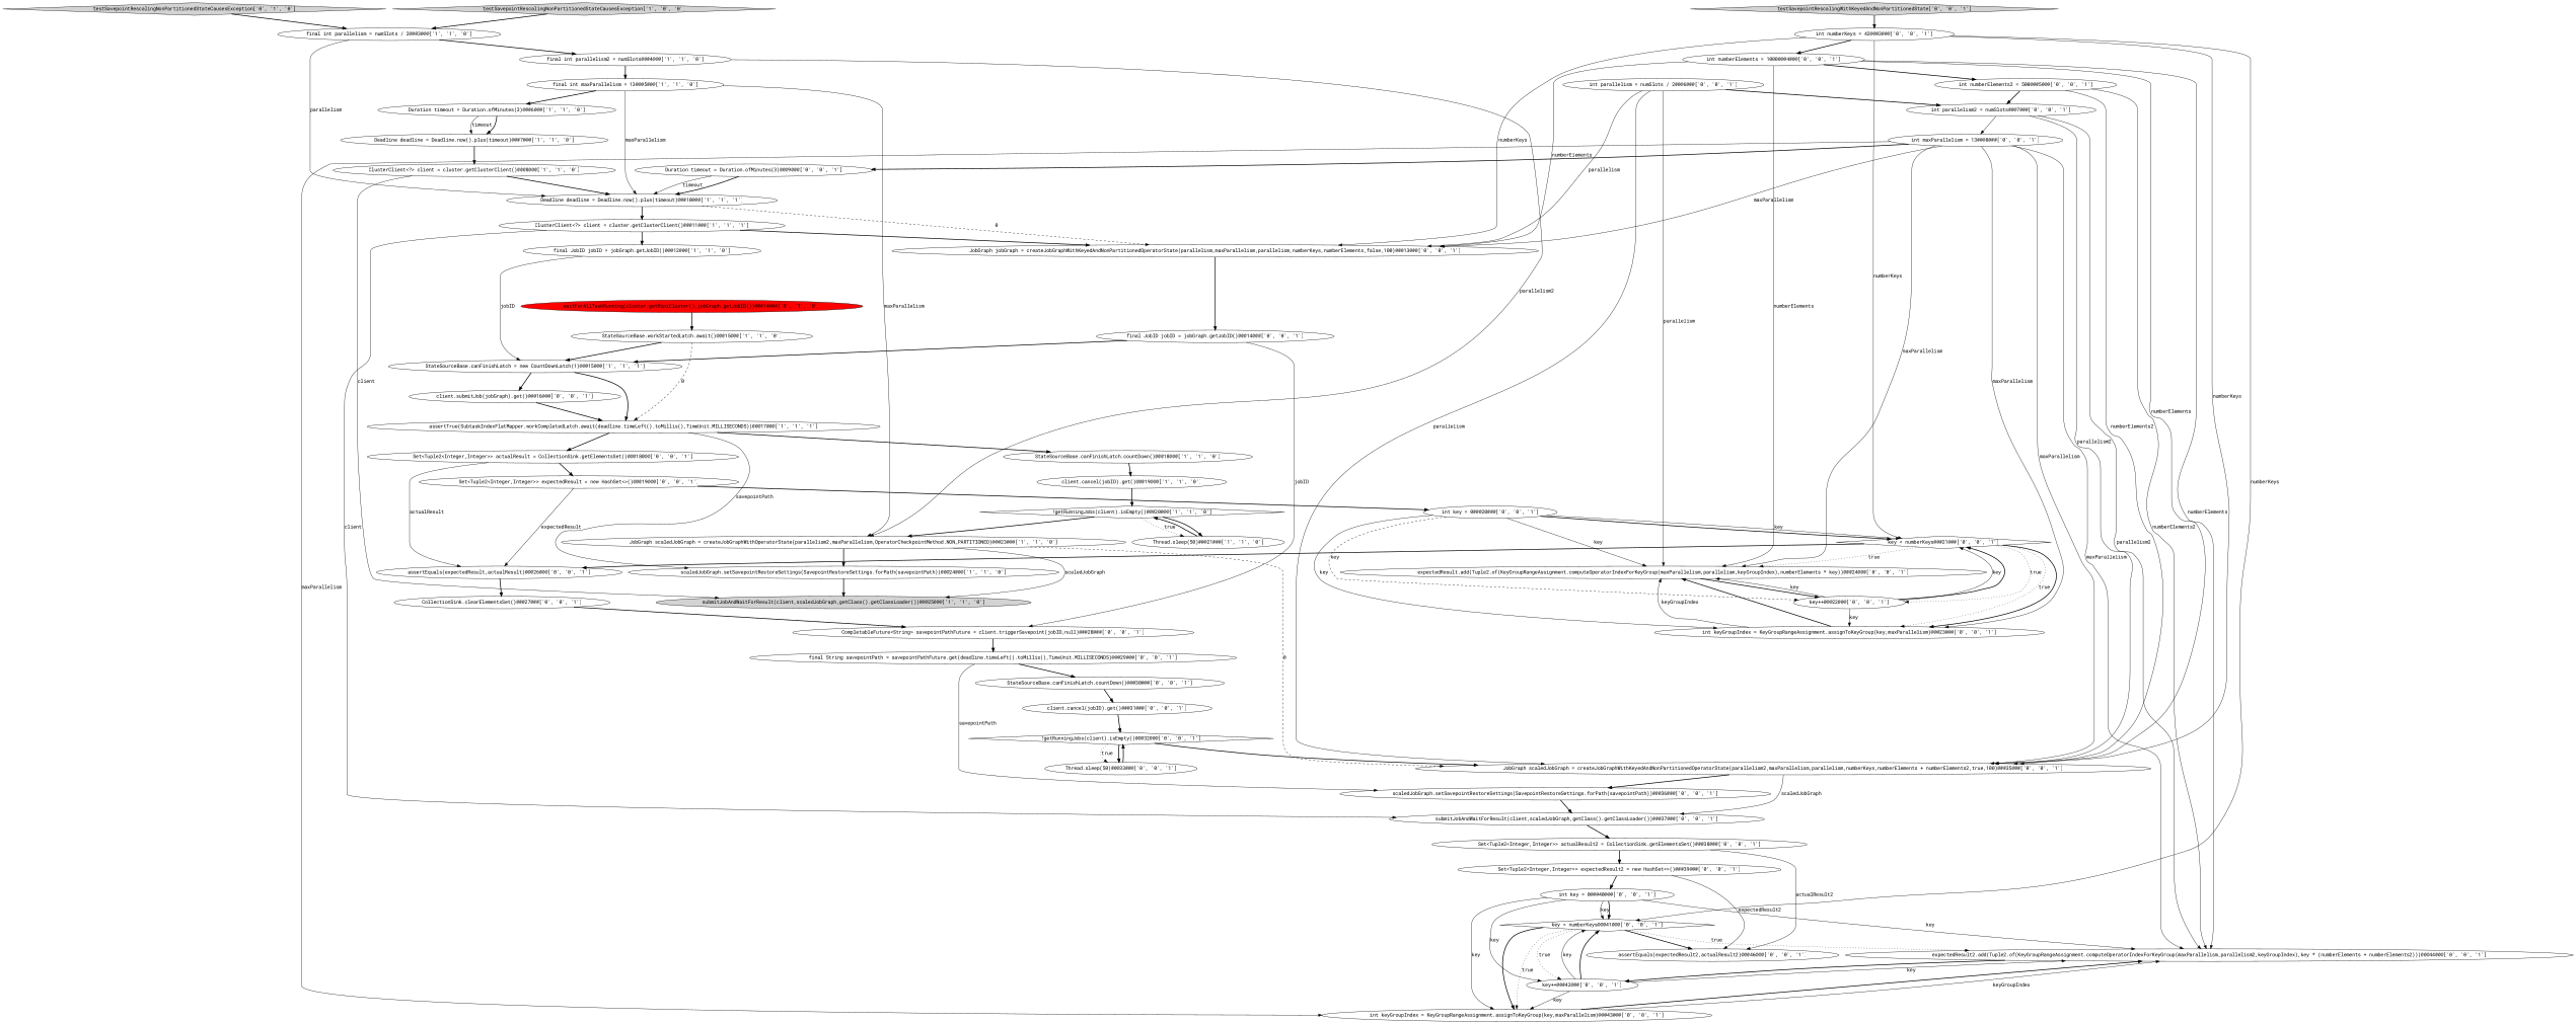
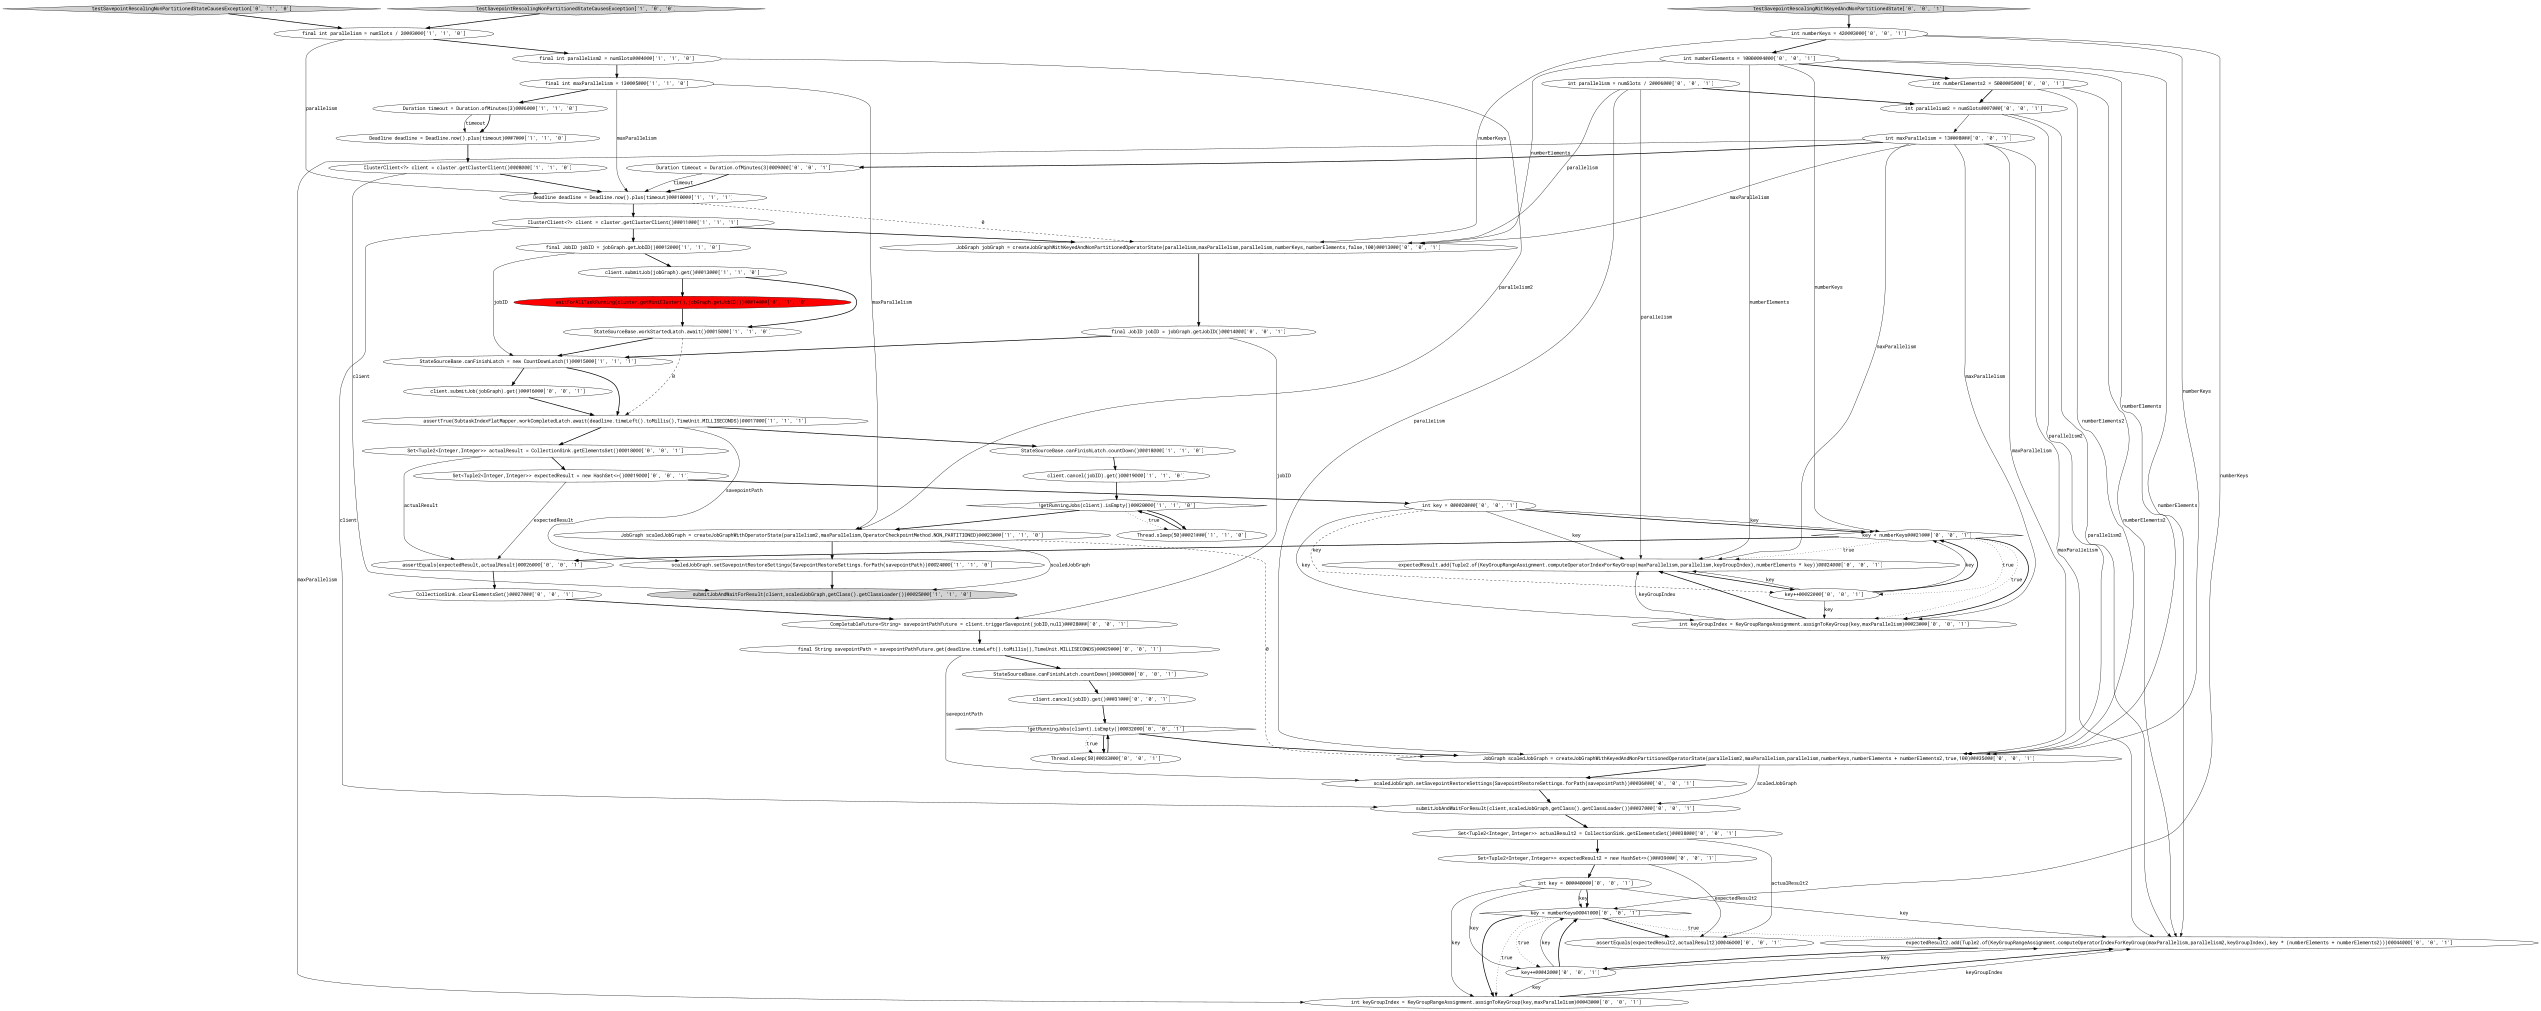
  digraph {
    fontname="Roboto Mono"
    node [fillcolor=white fontname="Roboto Mono" shape=ellipse style=filled]
    edge [fontname="Roboto Mono" style=bold]
    n1 [label="final JobID jobID = jobGraph.getJobID()@@@12@@@['1', '1', '0']"]
    n2 [label="StateSourceBase.canFinishLatch = new CountDownLatch(1)@@@15@@@['1', '1', '1']"]
+   n3 [label="client.submitJob(jobGraph).get()@@@13@@@['1', '1', '0']"]
    n4 [label="assertTrue(SubtaskIndexFlatMapper.workCompletedLatch.await(deadline.timeLeft().toMillis(),TimeUnit.MILLISECONDS))@@@17@@@['1', '1', '1']"]
    n5 [label="client.submitJob(jobGraph).get()@@@16@@@['0', '0', '1']"]
    n6 [fillcolor=red label="waitForAllTaskRunning(cluster.getMiniCluster(),jobGraph.getJobID())@@@14@@@['0', '1', '0']"]
    n7 [label="StateSourceBase.workStartedLatch.await()@@@15@@@['1', '1', '0']"]
    n8 [label="int numberKeys = 42@@@3@@@['0', '0', '1']"]
    n9 [label="JobGraph jobGraph = createJobGraphWithKeyedAndNonPartitionedOperatorState(parallelism,maxParallelism,parallelism,numberKeys,numberElements,false,100)@@@13@@@['0', '0', '1']"]
    n10 [label="int numberElements = 1000@@@4@@@['0', '0', '1']"]
    n11 [label="key < numberKeys@@@21@@@['0', '0', '1']" shape=diamond]
    n12 [label="JobGraph scaledJobGraph = createJobGraphWithKeyedAndNonPartitionedOperatorState(parallelism2,maxParallelism,parallelism,numberKeys,numberElements + numberElements2,true,100)@@@35@@@['0', '0', '1']"]
    n13 [label="key < numberKeys@@@41@@@['0', '0', '1']" shape=diamond]
    n14 [label="final JobID jobID = jobGraph.getJobID()@@@14@@@['0', '0', '1']"]
    n15 [label="int numberElements2 = 500@@@5@@@['0', '0', '1']"]
    n16 [label="expectedResult.add(Tuple2.of(KeyGroupRangeAssignment.computeOperatorIndexForKeyGroup(maxParallelism,parallelism,keyGroupIndex),numberElements * key))@@@24@@@['0', '0', '1']"]
    n17 [label="expectedResult2.add(Tuple2.of(KeyGroupRangeAssignment.computeOperatorIndexForKeyGroup(maxParallelism,parallelism2,keyGroupIndex),key * (numberElements + numberElements2)))@@@44@@@['0', '0', '1']"]
    n18 [label="assertEquals(expectedResult,actualResult)@@@26@@@['0', '0', '1']"]
    n19 [label="key++@@@22@@@['0', '0', '1']"]
    n20 [label="int keyGroupIndex = KeyGroupRangeAssignment.assignToKeyGroup(key,maxParallelism)@@@23@@@['0', '0', '1']"]
    n21 [label="submitJobAndWaitForResult(client,scaledJobGraph,getClass().getClassLoader())@@@37@@@['0', '0', '1']"]
    n22 [label="scaledJobGraph.setSavepointRestoreSettings(SavepointRestoreSettings.forPath(savepointPath))@@@36@@@['0', '0', '1']"]
    n23 [label="assertEquals(expectedResult2,actualResult2)@@@46@@@['0', '0', '1']"]
    n24 [label="int keyGroupIndex = KeyGroupRangeAssignment.assignToKeyGroup(key,maxParallelism)@@@43@@@['0', '0', '1']"]
    n25 [label="key++@@@42@@@['0', '0', '1']"]
    n26 [label="final int maxParallelism = 13@@@5@@@['1', '1', '0']"]
    n27 [label="JobGraph scaledJobGraph = createJobGraphWithOperatorState(parallelism2,maxParallelism,OperatorCheckpointMethod.NON_PARTITIONED)@@@23@@@['1', '1', '0']"]
    n28 [label="Duration timeout = Duration.ofMinutes(3)@@@6@@@['1', '1', '0']"]
    n29 [label="Deadline deadline = Deadline.now().plus(timeout)@@@10@@@['1', '1', '1']"]
    n30 [label="scaledJobGraph.setSavepointRestoreSettings(SavepointRestoreSettings.forPath(savepointPath))@@@24@@@['1', '1', '0']"]
    n31 [fillcolor=lightgray label="submitJobAndWaitForResult(client,scaledJobGraph,getClass().getClassLoader())@@@25@@@['1', '1', '0']"]
    n32 [label="Deadline deadline = Deadline.now().plus(timeout)@@@7@@@['1', '1', '0']"]
    n33 [label="ClusterClient<?> client = cluster.getClusterClient()@@@11@@@['1', '1', '1']"]
    n34 [label="CollectionSink.clearElementsSet()@@@27@@@['0', '0', '1']"]
    n35 [label="CompletableFuture<String> savepointPathFuture = client.triggerSavepoint(jobID,null)@@@28@@@['0', '0', '1']"]
    n36 [fillcolor=lightgray label="testSavepointRescalingNonPartitionedStateCausesException['0', '1', '0']" shape=diamond]
    n37 [label="final int parallelism = numSlots / 2@@@3@@@['1', '1', '0']"]
    n38 [label="final int parallelism2 = numSlots@@@4@@@['1', '1', '0']"]
    n39 [label="client.cancel(jobID).get()@@@19@@@['1', '1', '0']"]
    n40 [label="!getRunningJobs(client).isEmpty()@@@20@@@['1', '1', '0']" shape=diamond]
    n41 [label="Thread.sleep(50)@@@21@@@['1', '1', '0']"]
    n42 [label="Set<Tuple2<Integer,Integer>> expectedResult2 = new HashSet<>()@@@39@@@['0', '0', '1']"]
    n43 [label="int key = 0@@@40@@@['0', '0', '1']"]
    n44 [label="Set<Tuple2<Integer,Integer>> actualResult2 = CollectionSink.getElementsSet()@@@38@@@['0', '0', '1']"]
    n45 [label="StateSourceBase.canFinishLatch.countDown()@@@18@@@['1', '1', '0']"]
    n46 [label="Duration timeout = Duration.ofMinutes(3)@@@9@@@['0', '0', '1']"]
    n47 [label="Thread.sleep(50)@@@33@@@['0', '0', '1']"]
    n48 [label="!getRunningJobs(client).isEmpty()@@@32@@@['0', '0', '1']" shape=diamond]
    n49 [label="int parallelism2 = numSlots@@@7@@@['0', '0', '1']"]
    n50 [label="int maxParallelism = 13@@@8@@@['0', '0', '1']"]
    n51 [fillcolor=lightgray label="testSavepointRescalingNonPartitionedStateCausesException['1', '0', '0']" shape=diamond]
    n52 [label="StateSourceBase.canFinishLatch.countDown()@@@30@@@['0', '0', '1']"]
    n53 [label="client.cancel(jobID).get()@@@31@@@['0', '0', '1']"]
    n54 [label="final String savepointPath = savepointPathFuture.get(deadline.timeLeft().toMillis(),TimeUnit.MILLISECONDS)@@@29@@@['0', '0', '1']"]
    n55 [label="Set<Tuple2<Integer,Integer>> actualResult = CollectionSink.getElementsSet()@@@18@@@['0', '0', '1']"]
    n56 [label="ClusterClient<?> client = cluster.getClusterClient()@@@8@@@['1', '1', '0']"]
    n57 [label="Set<Tuple2<Integer,Integer>> expectedResult = new HashSet<>()@@@19@@@['0', '0', '1']"]
    n58 [label="int key = 0@@@20@@@['0', '0', '1']"]
    n59 [label="int parallelism = numSlots / 2@@@6@@@['0', '0', '1']"]
    n60 [fillcolor=lightgray label="testSavepointRescalingWithKeyedAndNonPartitionedState['0', '0', '1']" shape=diamond]
    n1 -> n2 [label=jobID style=solid]
+   n1 -> n3
    n2 -> n4
    n2 -> n5
+   n3 -> n6
+   n3 -> n7
    n4 -> n30 [label=savepointPath style=solid]
    n4 -> n45
    n4 -> n55
    n5 -> n4
    n6 -> n7
    n7 -> n2
    n7 -> n4 [label=0 style=dashed]
    n8 -> n9 [label=numberKeys style=solid]
    n8 -> n10
-   n8 -> n11 [label=numberKeys style=solid]
+   n10 -> n11 [label=numberKeys style=solid]
    n8 -> n12 [label=numberKeys style=solid]
    n8 -> n13 [label=numberKeys style=solid]
    n9 -> n14
    n10 -> n9 [label=numberElements style=solid]
    n10 -> n12 [label=numberElements style=solid]
    n10 -> n15
    n10 -> n16 [label=numberElements style=solid]
    n10 -> n17 [label=numberElements style=solid]
    n11 -> n16 [label=true style=dotted]
    n11 -> n18
    n11 -> n19 [label=true style=dotted]
    n11 -> n20 [label=true style=dotted]
    n11 -> n20
    n12 -> n21 [label=scaledJobGraph style=solid]
    n12 -> n22
    n13 -> n17 [label=true style=dotted]
    n13 -> n23
    n13 -> n24
    n13 -> n24 [label=true style=dotted]
    n13 -> n25 [label=true style=dotted]
    n14 -> n2
    n14 -> n35 [label=jobID style=solid]
    n15 -> n12 [label=numberElements2 style=solid]
    n15 -> n17 [label=numberElements2 style=solid]
    n15 -> n49
    n16 -> n19
    n17 -> n25
    n18 -> n34
    n19 -> n11 [label=key style=solid]
    n19 -> n11
    n19 -> n16 [label=key style=solid]
    n19 -> n20 [label=key style=solid]
    n20 -> n16 [label=keyGroupIndex style=solid]
    n20 -> n16
    n21 -> n44
    n22 -> n21
    n24 -> n17
    n24 -> n17 [label=keyGroupIndex style=solid]
    n25 -> n13 [label=key style=solid]
    n25 -> n13
    n25 -> n17 [label=key style=solid]
    n25 -> n24 [label=key style=solid]
    n26 -> n27 [label=maxParallelism style=solid]
    n26 -> n28
    n26 -> n29 [label=maxParallelism style=solid]
    n27 -> n12 [label=0 style=dashed]
    n27 -> n30
    n27 -> n31 [label=scaledJobGraph style=solid]
    n28 -> n32
    n28 -> n32 [label=timeout style=solid]
    n29 -> n9 [label=0 style=dashed]
    n29 -> n33
    n30 -> n31
    n32 -> n56
    n33 -> n1
    n33 -> n9
    n33 -> n21 [label=client style=solid]
    n34 -> n35
    n35 -> n54
    n36 -> n37
    n37 -> n29 [label=parallelism style=solid]
    n37 -> n38
    n38 -> n26
    n38 -> n27 [label=parallelism2 style=solid]
    n39 -> n40
    n40 -> n27
    n40 -> n41
    n40 -> n41 [label=true style=dotted]
    n41 -> n40
    n42 -> n23 [label=expectedResult2 style=solid]
    n42 -> n43
    n43 -> n13 [label=key style=solid]
    n43 -> n13
    n43 -> n17 [label=key style=solid]
    n43 -> n24 [label=key style=solid]
    n43 -> n25 [label=key style=solid]
    n44 -> n23 [label=actualResult2 style=solid]
    n44 -> n42
    n45 -> n39
    n46 -> n29
    n46 -> n29 [label=timeout style=solid]
    n47 -> n48
    n48 -> n12
    n48 -> n47 [label=true style=dotted]
    n48 -> n47
    n49 -> n12 [label=parallelism2 style=solid]
    n49 -> n17 [label=parallelism2 style=solid]
    n49 -> n50 [style=solid]
    n50 -> n9 [label=maxParallelism style=solid]
    n50 -> n12 [label=maxParallelism style=solid]
    n50 -> n16 [label=maxParallelism style=solid]
    n50 -> n17 [label=maxParallelism style=solid]
    n50 -> n20 [label=maxParallelism style=solid]
    n50 -> n24 [label=maxParallelism style=solid]
    n50 -> n46
    n51 -> n37
    n52 -> n53
    n53 -> n48
    n54 -> n22 [label=savepointPath style=solid]
    n54 -> n52
    n55 -> n18 [label=actualResult style=solid]
    n55 -> n57
    n56 -> n29
    n56 -> n31 [label=client style=solid]
    n57 -> n18 [label=expectedResult style=solid]
    n57 -> n58
    n58 -> n11
    n58 -> n11 [label=key style=solid]
    n58 -> n16 [label=key style=solid]
    n58 -> n19 [label=key style=dashed]
    n58 -> n20 [label=key style=solid]
    n59 -> n9 [label=parallelism style=solid]
    n59 -> n12 [label=parallelism style=solid]
    n59 -> n16 [label=parallelism style=solid]
    n59 -> n49
    n60 -> n8
  }
